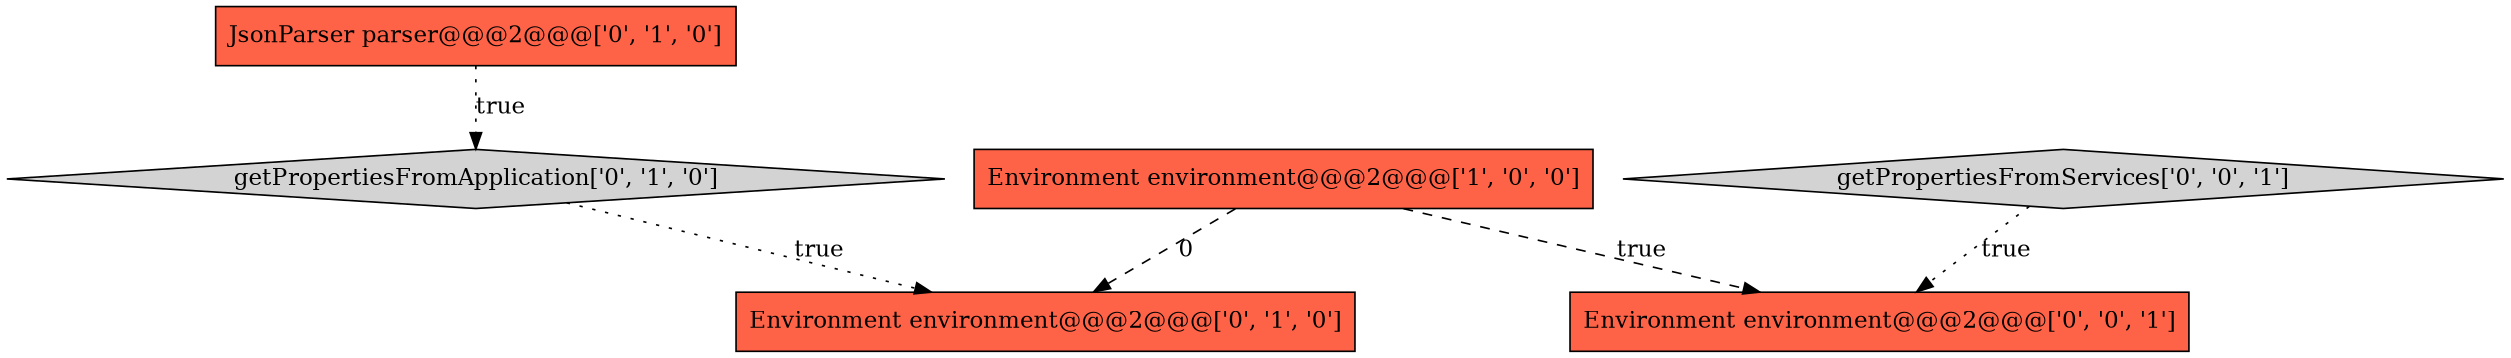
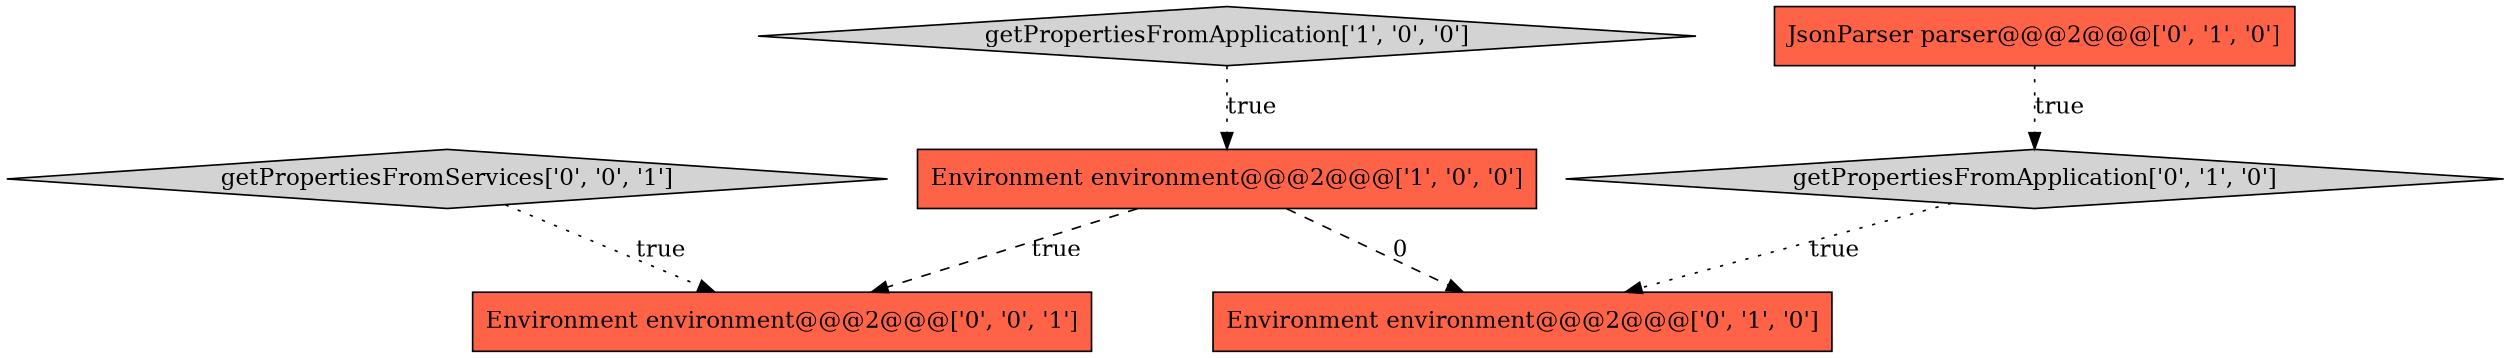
  digraph {
    node [fillcolor=tomato shape=box style=filled]
    edge [style=dotted]
    n1 [fillcolor=lightgray label="getPropertiesFromApplication['0', '1', '0']" shape=diamond]
    n2 [label="Environment environment@@@2@@@['0', '1', '0']"]
    n3 [label="JsonParser parser@@@2@@@['0', '1', '0']"]
    n4 [label="Environment environment@@@2@@@['1', '0', '0']"]
    n5 [label="Environment environment@@@2@@@['0', '0', '1']"]
+   n6 [fillcolor=lightgray label="getPropertiesFromApplication['1', '0', '0']" shape=diamond]
    n7 [fillcolor=lightgray label="getPropertiesFromServices['0', '0', '1']" shape=diamond]
    n1 -> n2 [label=true]
    n3 -> n1 [label=true]
    n4 -> n2 [label=0 style=dashed]
    n4 -> n5 [label=true style=dashed]
+   n6 -> n4 [label=true]
    n7 -> n5 [label=true]
  }
